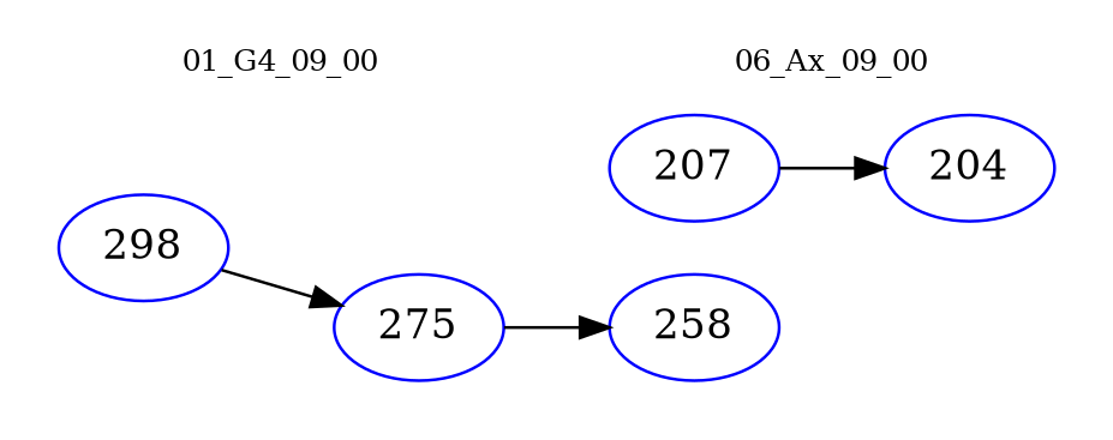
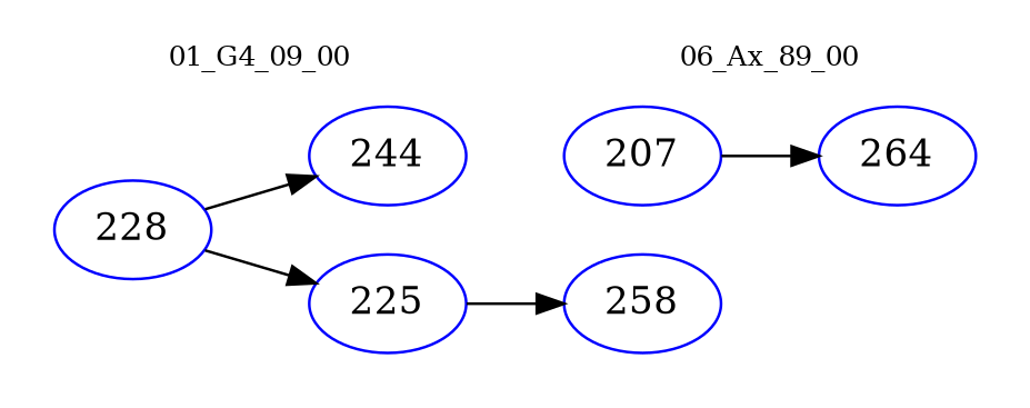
  digraph {
    rankdir=LR
    node [color=blue]
    edge [color=black]
    n1 [label=207]
-   n2 [label=204]
+   n2 [label=264]
    n3 [label=258]
-   n4 [label=298]
-   n5 [label=275]
+   n4 [label=228]
+   n5 [label=225]
+   n6 [label=244]
    subgraph cluster_1 {
      color=white
      fontsize=10
-     label="06_Ax_09_00"
+     label="06_Ax_89_00"
      n1
      n2
      n3
    }
    subgraph cluster_2 {
      color=white
      fontsize=10
      label="01_G4_09_00"
      n4
      n5
+     n6
    }
    n1 -> n2
    n4 -> n5
+   n4 -> n6
    n5 -> n3
  }
